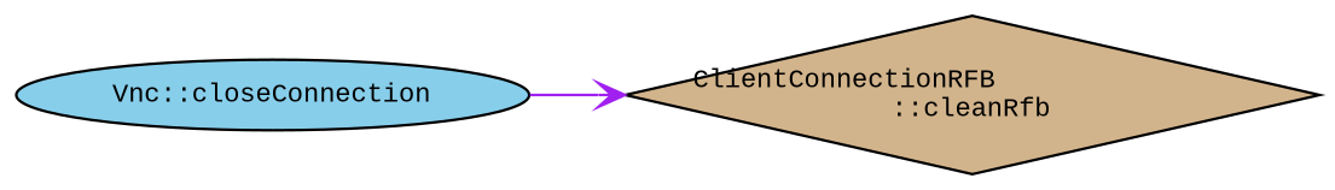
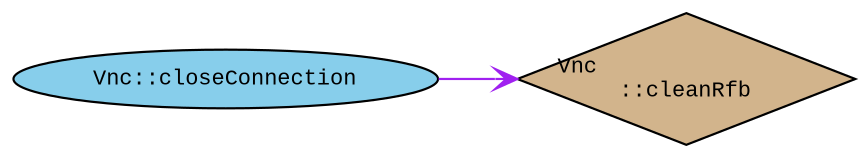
  digraph {
    rankdir=LR
    fontname="Liberation Mono"
    node [color=black fontname="Liberation Mono" fontsize=10 style=filled]
    n1 [fillcolor=skyblue fontcolor=black height=0.2 label="Vnc::closeConnection" shape=ellipse width=0.4]
-   n2 [fillcolor=tan height=0.2 label="ClientConnectionRFB\l::cleanRfb" shape=diamond width=0.4]
+   n2 [fillcolor=tan height=0.2 label="Vnc\l::cleanRfb" shape=diamond width=0.4]
    n1 -> n2 [color=purple fontname="Liberation Mono" fontsize=10 labelfontname=Helvetica labelfontsize=10 style=solid arrowhead=vee]
  }
